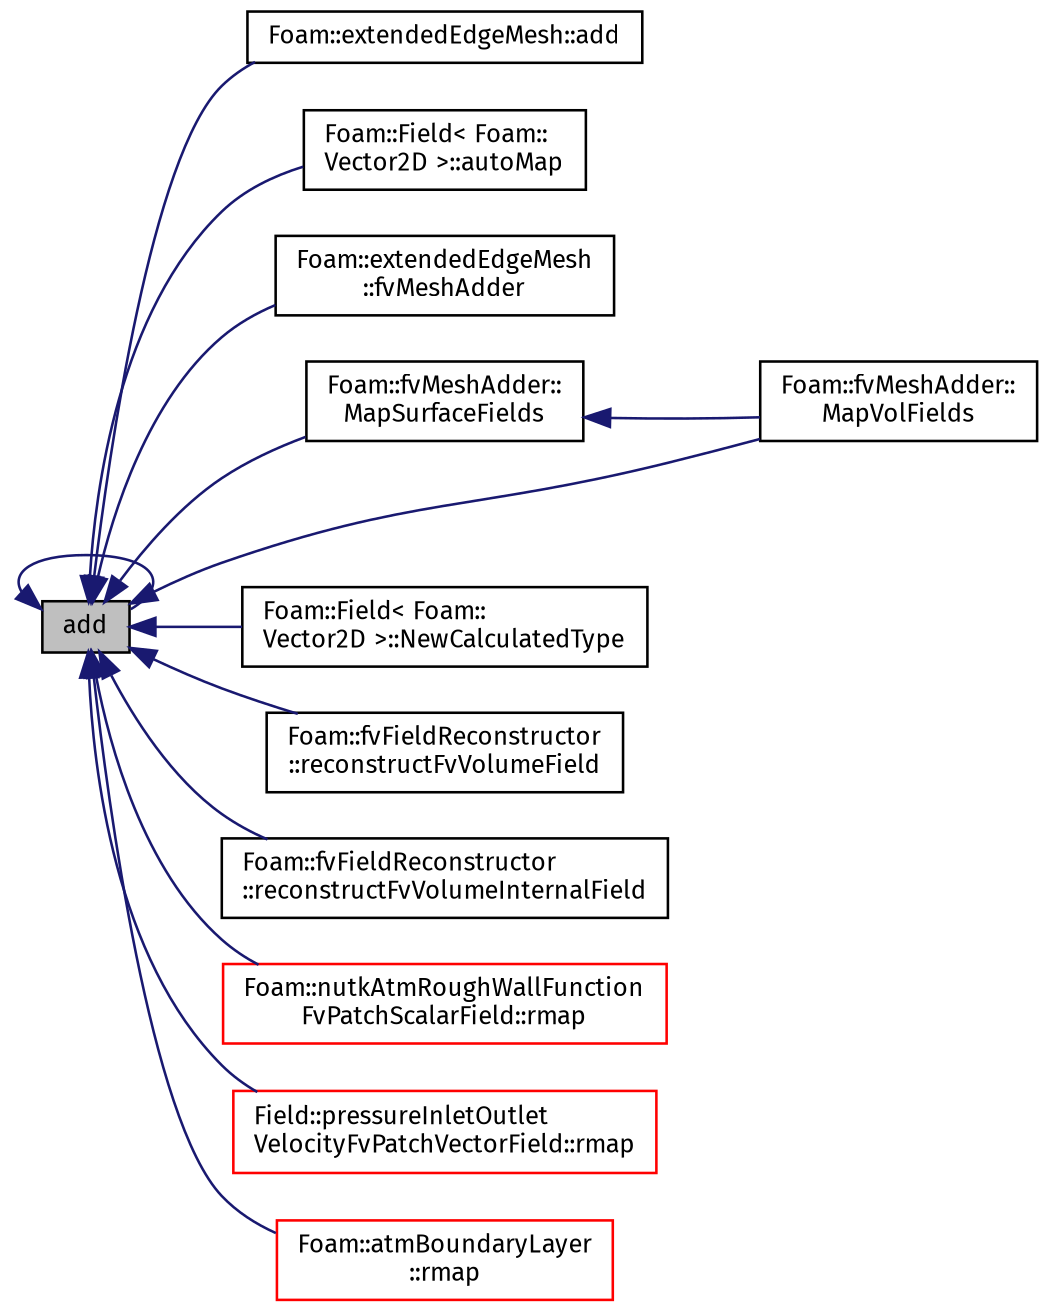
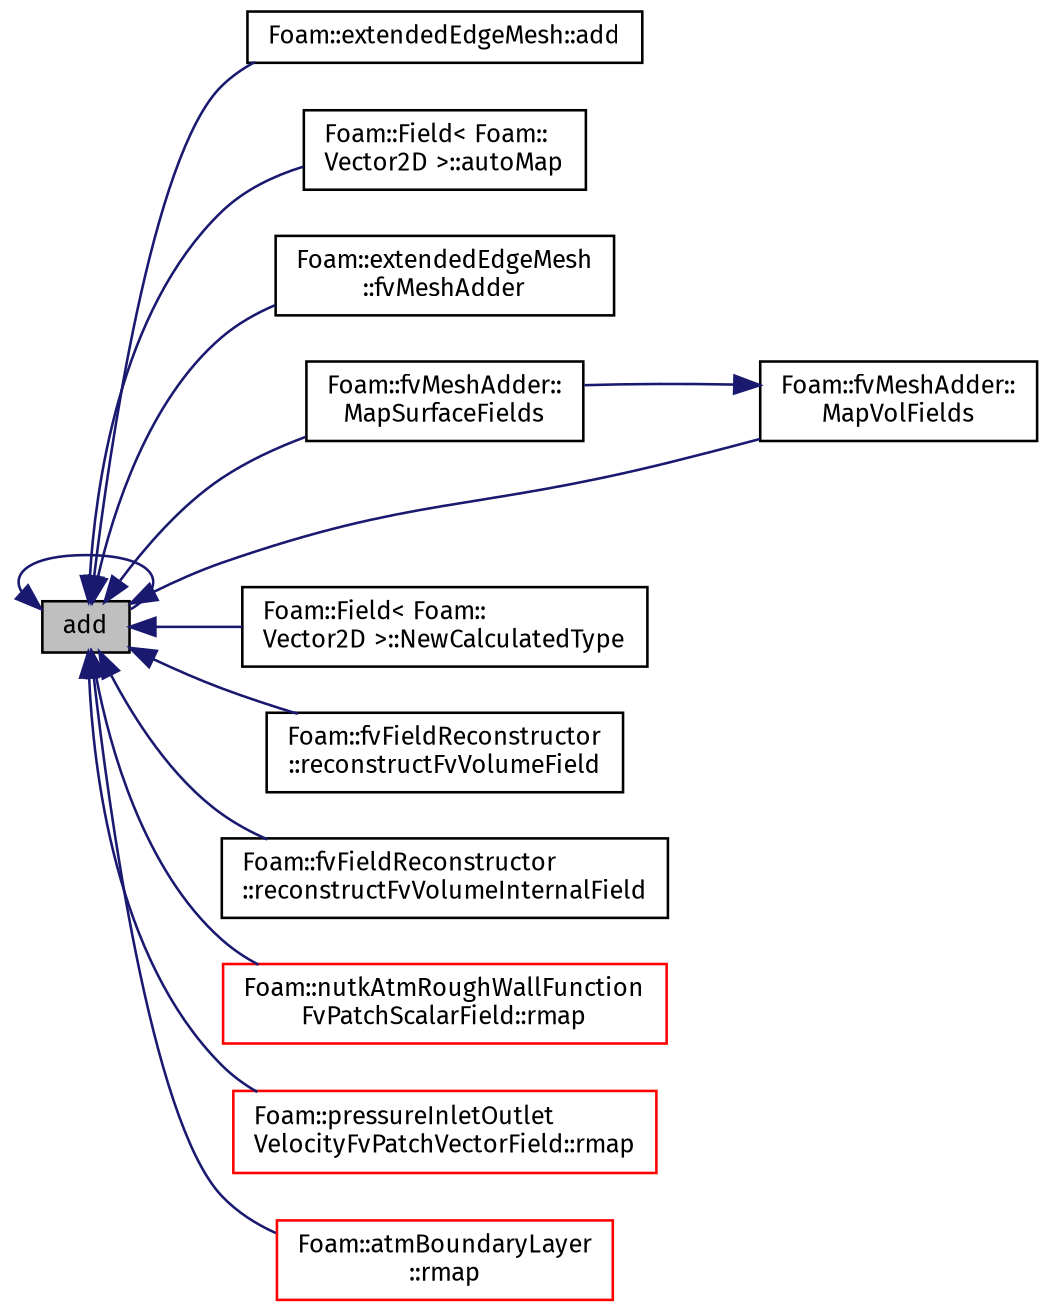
  digraph {
    fontname="Fira Sans"
    rankdir=LR
    node [color=black fontname="Fira Sans" fontsize=10 shape=record]
    edge [color=midnightblue dir=back fontname="Fira Sans" fontsize=10 labelfontname=Helvetica labelfontsize=10 style=solid]
    n1 [fillcolor=grey75 fontcolor=black height=0.2 label=add style=filled width=0.4]
    n2 [height=0.2 label="Foam::extendedEdgeMesh::add" width=0.4]
    n3 [height=0.2 label="Foam::Field\< Foam::\lVector2D \>::autoMap" width=0.4]
    n4 [height=0.2 label="Foam::extendedEdgeMesh\l::fvMeshAdder" width=0.4]
    n5 [height=0.2 label="Foam::fvMeshAdder::\lMapSurfaceFields" width=0.4]
    n6 [height=0.2 label="Foam::fvMeshAdder::\lMapVolFields" width=0.4]
    n7 [height=0.2 label="Foam::Field\< Foam::\lVector2D \>::NewCalculatedType" width=0.4]
    n8 [height=0.2 label="Foam::fvFieldReconstructor\l::reconstructFvVolumeField" width=0.4]
    n9 [height=0.2 label="Foam::fvFieldReconstructor\l::reconstructFvVolumeInternalField" width=0.4]
    n10 [color=red height=0.2 label="Foam::nutkAtmRoughWallFunction\lFvPatchScalarField::rmap" width=0.4]
-   n11 [color=red height=0.2 label="Field::pressureInletOutlet\lVelocityFvPatchVectorField::rmap" width=0.4]
+   n11 [color=red height=0.2 label="Foam::pressureInletOutlet\lVelocityFvPatchVectorField::rmap" width=0.4]
    n12 [color=red height=0.2 label="Foam::atmBoundaryLayer\l::rmap" width=0.4]
    n1 -> n1
    n1 -> n2
    n1 -> n3
    n1 -> n4
    n1 -> n5
    n1 -> n6
    n1 -> n7
    n1 -> n8
    n1 -> n9
    n1 -> n10
    n1 -> n11
    n1 -> n12
-   n5 -> n6
+   n6 -> n5
  }
